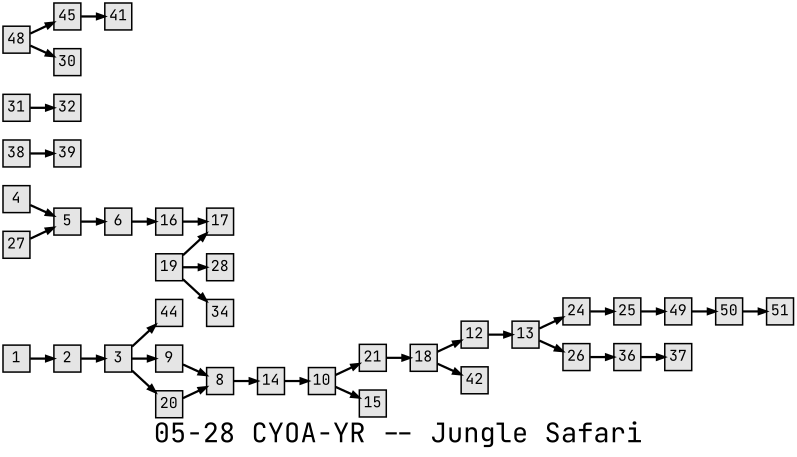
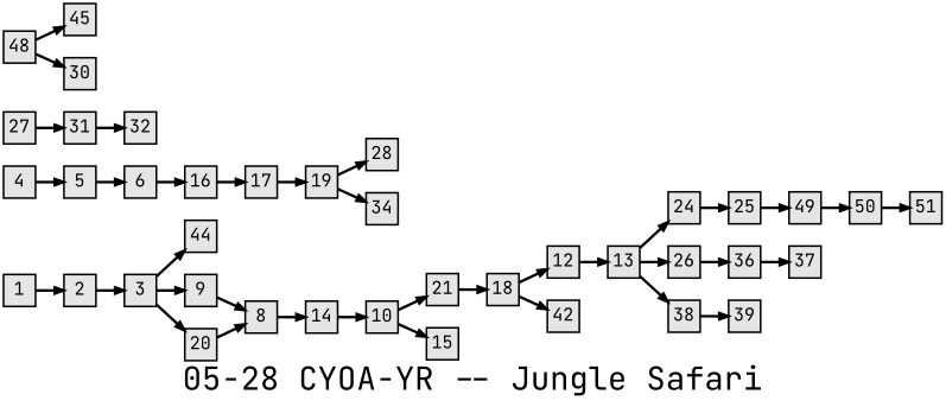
  digraph {
    fontname="JetBrains Mono"
    fontsize=36
    label="05-28 CYOA-YR -- Jungle Safari"
    nodesep=0.35
    ordering=out
    rankdir=LR
    ranksep=0.45
    node [fillcolor=grey90 fixedsize=true fontname="JetBrains Mono" fontsize=20 labelfloat=true margin="0,0" penwidth=2 regular=true shape=rect style=filled]
    edge [fontname="JetBrains Mono" fontsize=12 labelfloat=true penwidth=3]
    1
    2
    3
    44
    9
    20
    8
    14
    4
    5
    6
    16
    17
    19
    10
    21
    15
    18
    12
    42
    13
    24
    26
    38
    25
    36
    39
    49
    37
    27
    31
    28
    34
    32
    50
    51
    48
    45
    30
-   41
    1 -> 2
    2 -> 3
    3 -> 44
    3 -> 9
    3 -> 20
    9 -> 8
    20 -> 8
    8 -> 14
    14 -> 10
    4 -> 5
    5 -> 6
    6 -> 16
    16 -> 17
-   19 -> 17
+   17 -> 19
    19 -> 28
    19 -> 34
    10 -> 21
    10 -> 15
    21 -> 18
    18 -> 12
    18 -> 42
    12 -> 13
    13 -> 24
    13 -> 26
+   13 -> 38
    24 -> 25
    26 -> 36
    38 -> 39
    25 -> 49
    36 -> 37
    49 -> 50
-   27 -> 5
+   27 -> 31
    31 -> 32
    50 -> 51
    48 -> 45
    48 -> 30
-   45 -> 41
  }
